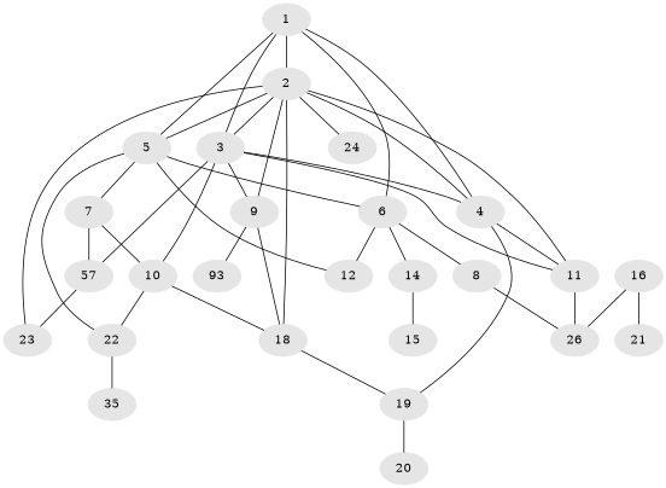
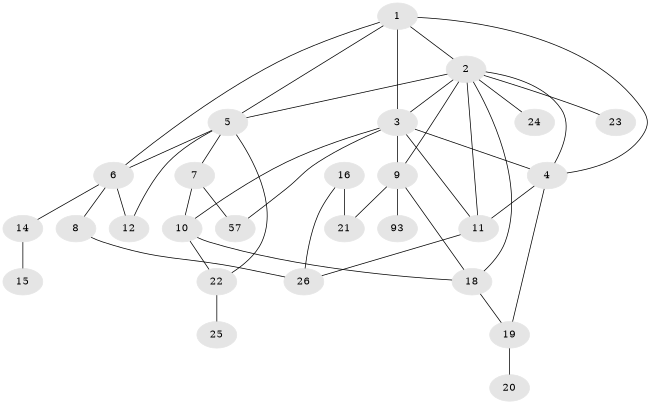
  graph {
    node [color=gray90 style=filled]
    edge [weight=1.0]
    1
    2
    4
    5
    6
    3
    9
    11
    18
    24
    23
    19
    7
    12
    22
    8
    14
    10
    n19 [label=57]
    n20 [label=93]
    21
    26
    20
-   25 [label=35]
+   25
    15
    16
    1 -- 2
    1 -- 4
    1 -- 5
    1 -- 6
    1 -- 3
    2 -- 4
    2 -- 5
    2 -- 3
    2 -- 9
    2 -- 11
    2 -- 18
    2 -- 24
    2 -- 23
    4 -- 11
    4 -- 19
    5 -- 6
    5 -- 7
    5 -- 12
    5 -- 22
    6 -- 12
    6 -- 8
    6 -- 14
    3 -- 4
    3 -- 9
    3 -- 11
    3 -- 10 [weight=2.0]
    3 -- n19
    9 -- 18
    9 -- n20
+   9 -- 21
    11 -- 26
    18 -- 19
    19 -- 20
    7 -- 10 [weight=3.0]
    7 -- n19
    22 -- 25
    8 -- 26
    14 -- 15
    10 -- 18
    10 -- 22
-   n19 -- 23
    16 -- 21
    16 -- 26
  }
